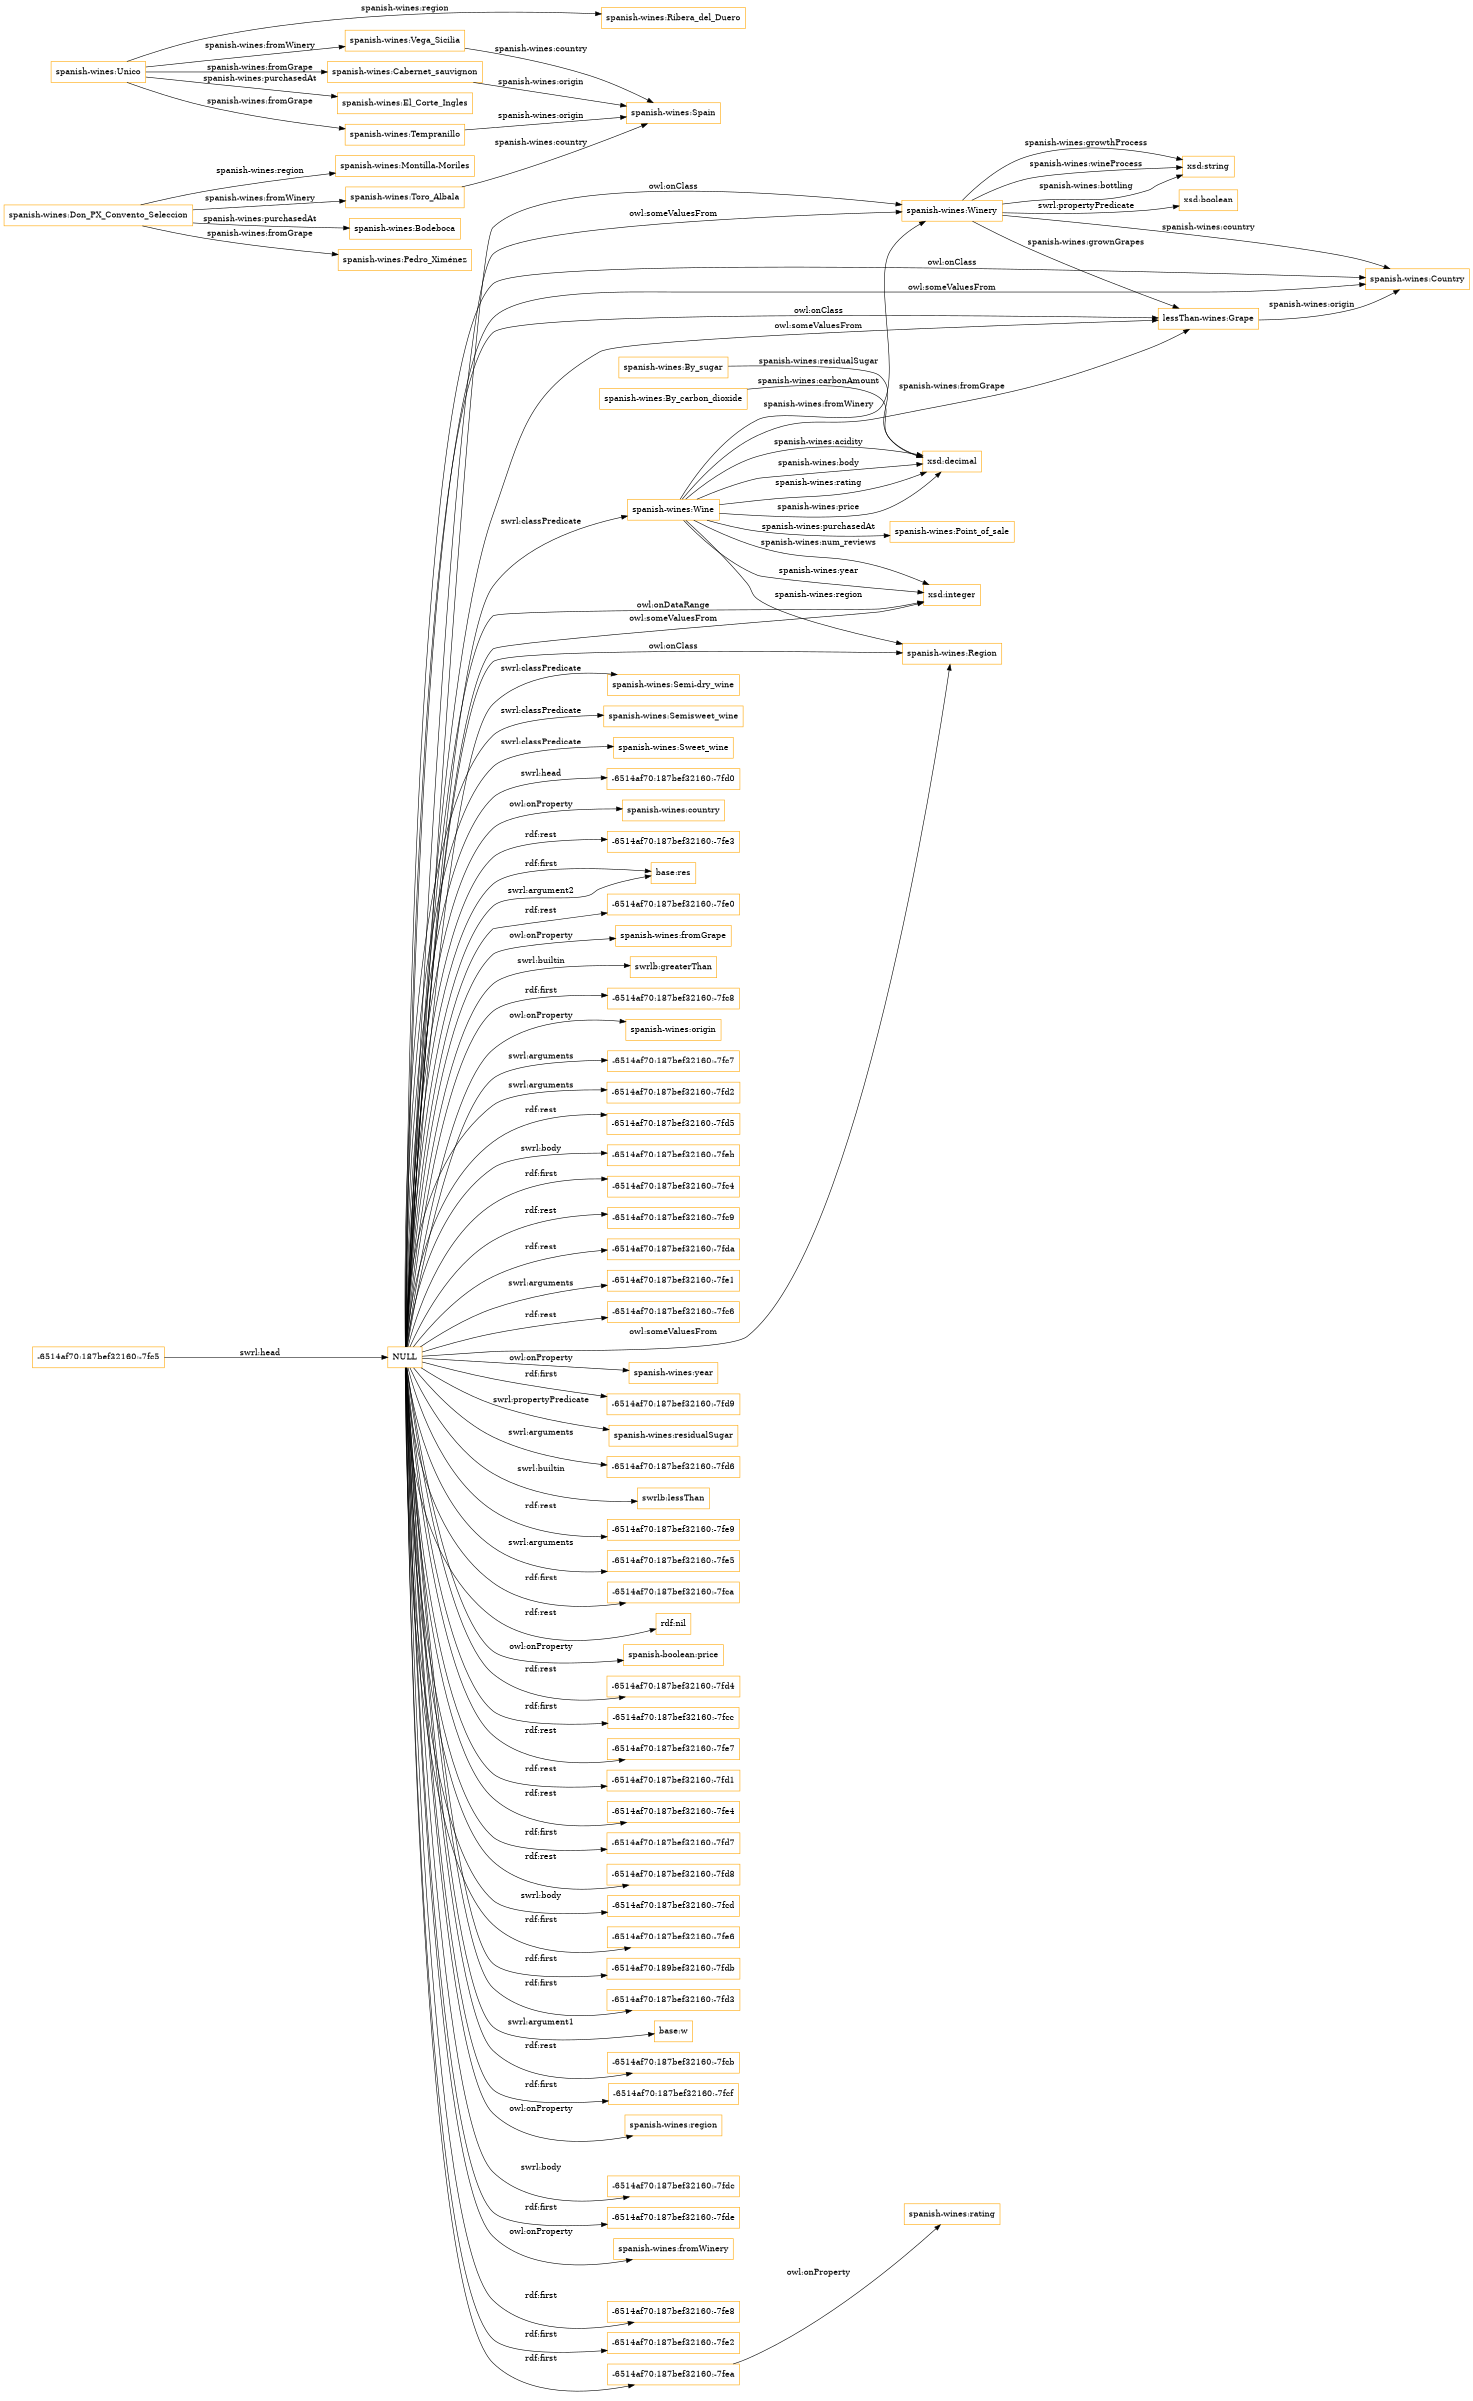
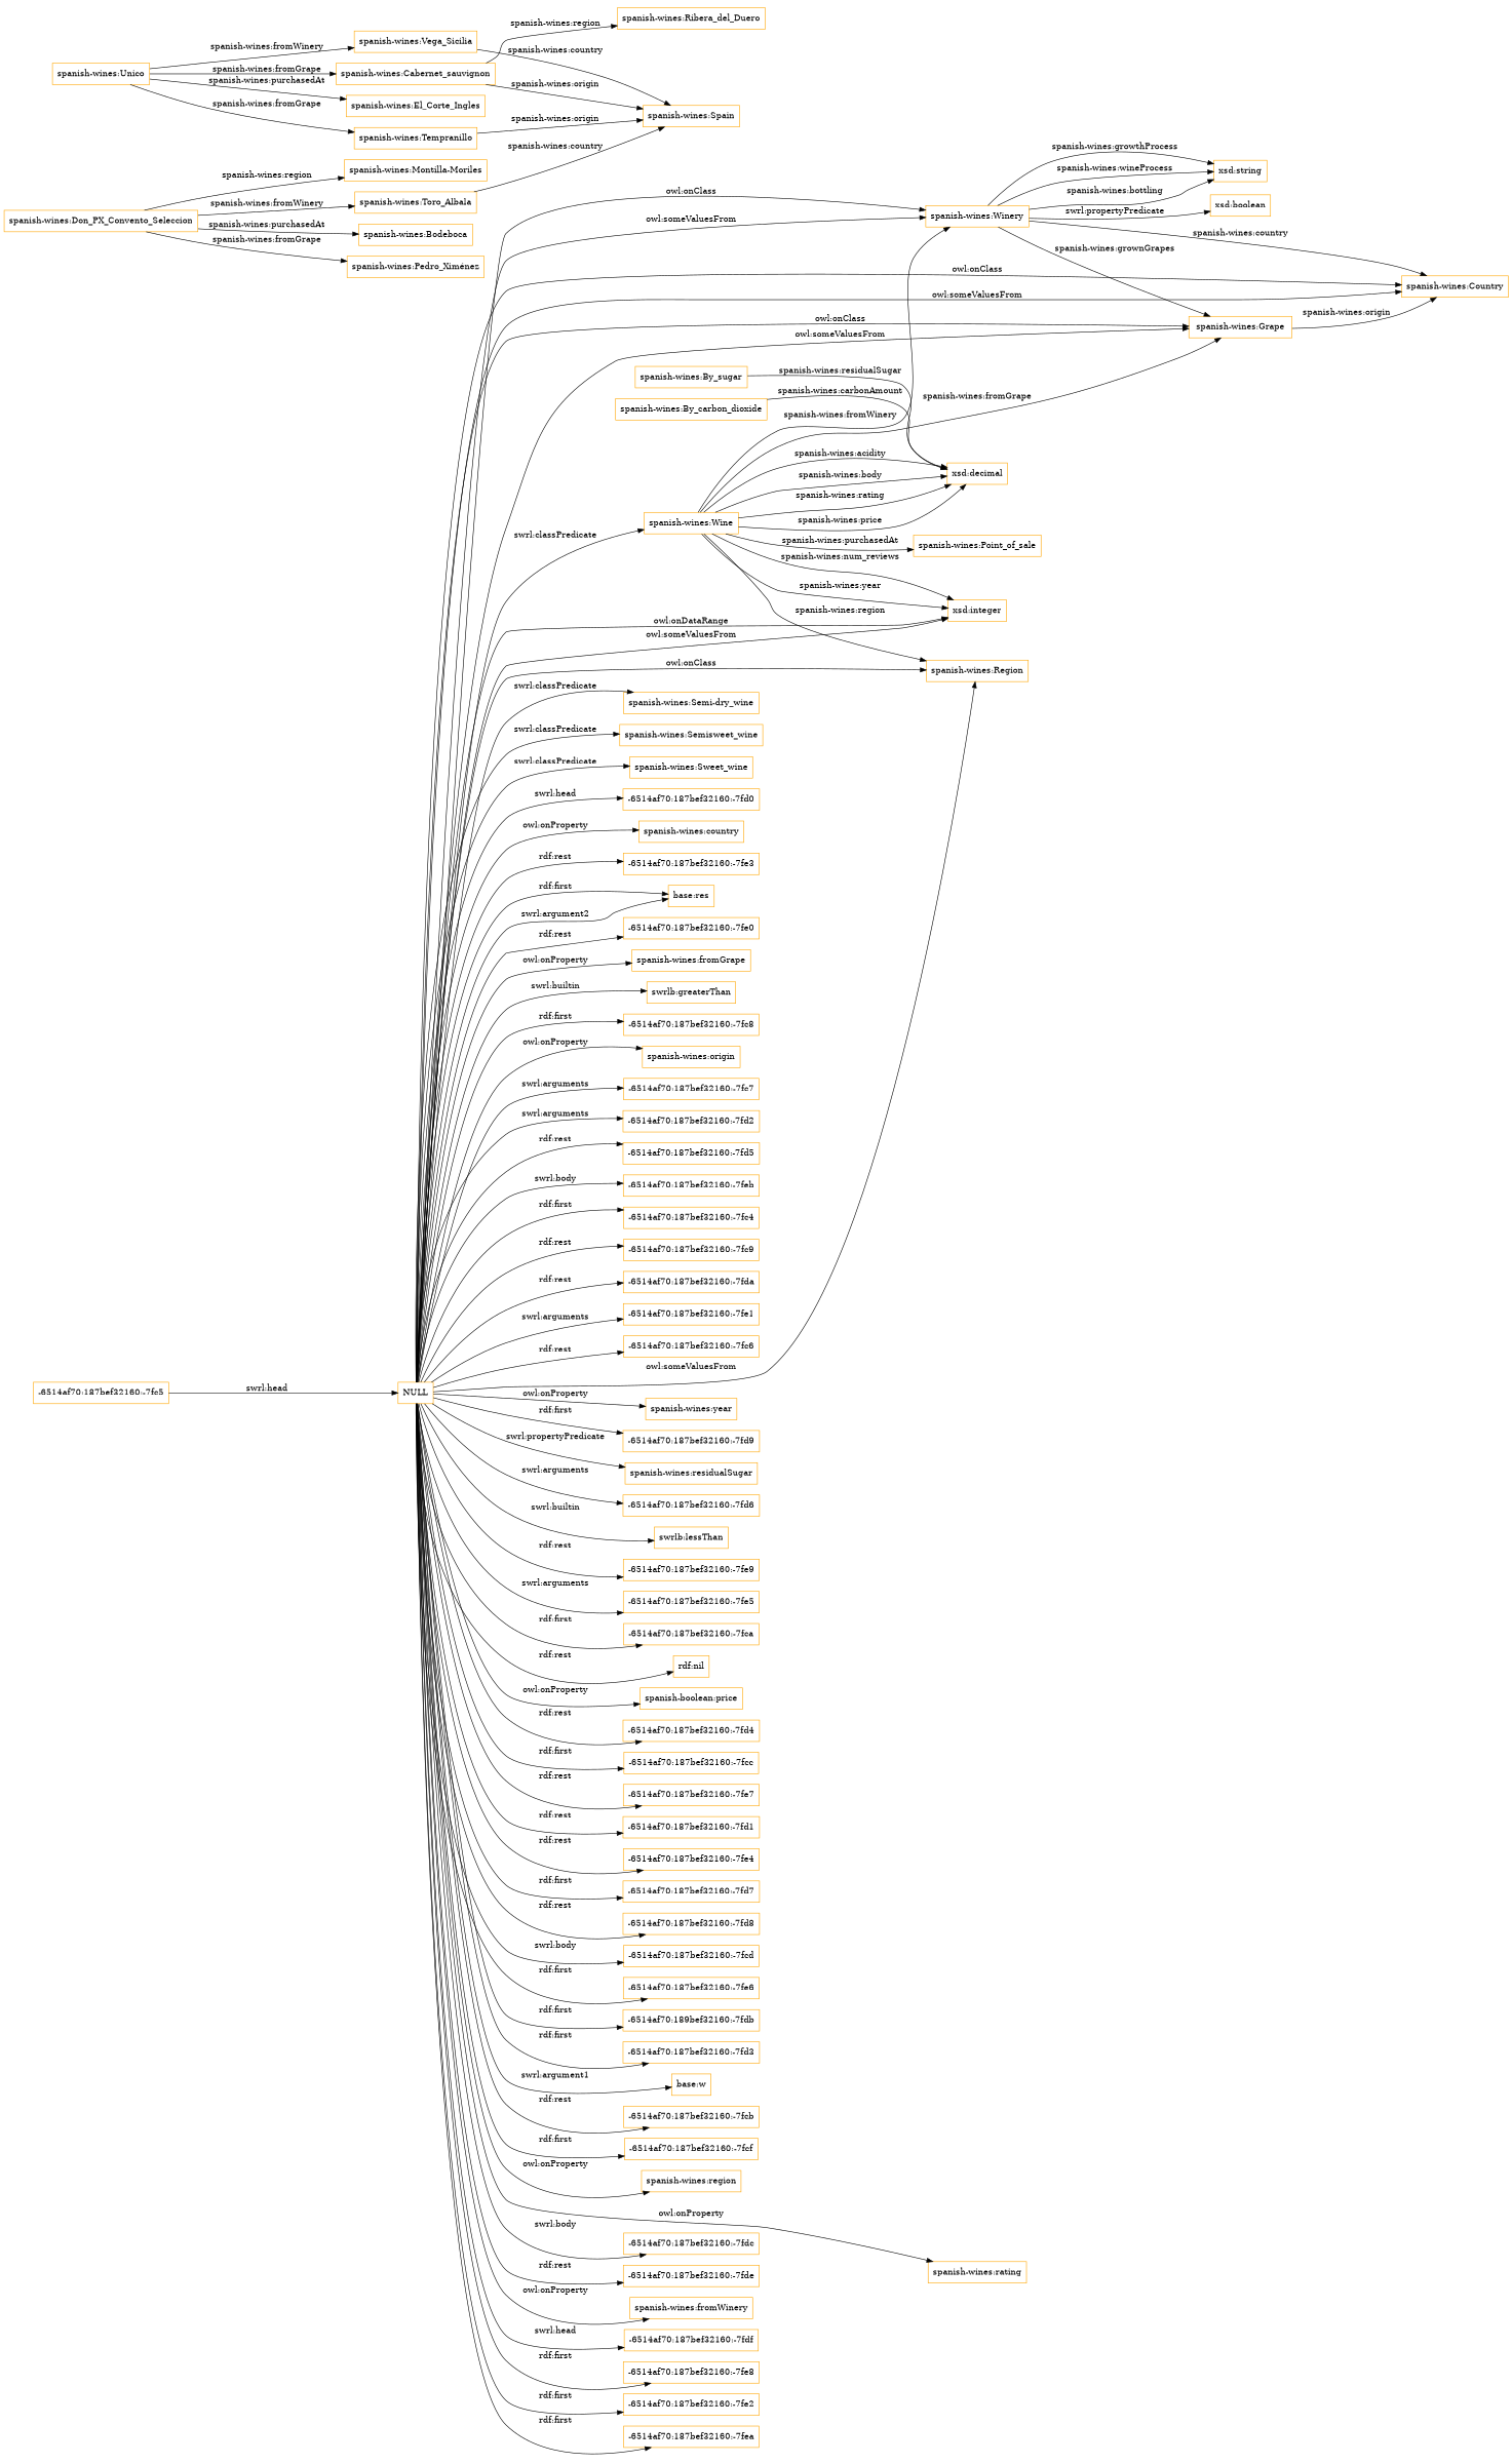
  digraph {
    rankdir=LR
    node [color=orange shape=rectangle]
    "spanish-wines:By_carbon_dioxide"
    "xsd:decimal"
    "spanish-wines:Winery"
    "spanish-wines:Country"
-   "spanish-wines:Grape" [label="lessThan-wines:Grape"]
+   "spanish-wines:Grape"
    "xsd:string"
    "xsd:boolean"
    "spanish-wines:Wine"
    "spanish-wines:Region"
    "spanish-wines:Point_of_sale"
    "xsd:integer"
    "spanish-wines:By_sugar"
    NULL
    "spanish-wines:Semi-dry_wine"
    "spanish-wines:Semisweet_wine"
    "spanish-wines:Sweet_wine"
    "-6514af70:187bef32160:-7fd0"
    "spanish-wines:country"
    "-6514af70:187bef32160:-7fe3"
    "base:res"
    "-6514af70:187bef32160:-7fe0"
    "spanish-wines:fromGrape"
    "swrlb:greaterThan"
    "-6514af70:187bef32160:-7fc8"
    "spanish-wines:origin"
    "-6514af70:187bef32160:-7fc7"
    "-6514af70:187bef32160:-7fd2"
    "-6514af70:187bef32160:-7fd5"
    "-6514af70:187bef32160:-7feb"
    "-6514af70:187bef32160:-7fc4"
    "-6514af70:187bef32160:-7fc9"
    "-6514af70:187bef32160:-7fda"
    "-6514af70:187bef32160:-7fe1"
    "-6514af70:187bef32160:-7fc6"
    "-6514af70:187bef32160:-7fea"
    "spanish-wines:year"
    "-6514af70:187bef32160:-7fd9"
    "spanish-wines:residualSugar"
    "-6514af70:187bef32160:-7fd6"
    "swrlb:lessThan"
    "-6514af70:187bef32160:-7fe9"
    "-6514af70:187bef32160:-7fe5"
    "-6514af70:187bef32160:-7fca"
    "rdf:nil"
    n45 [label="spanish-boolean:price"]
    "-6514af70:187bef32160:-7fd4"
    "-6514af70:187bef32160:-7fcc"
    "-6514af70:187bef32160:-7fe7"
    "-6514af70:187bef32160:-7fd1"
    "-6514af70:187bef32160:-7fe4"
    "-6514af70:187bef32160:-7fd7"
    "-6514af70:187bef32160:-7fd8"
    "-6514af70:187bef32160:-7fcd"
    "-6514af70:187bef32160:-7fe6"
    n55 [label="-6514af70:189bef32160:-7fdb"]
    "-6514af70:187bef32160:-7fd3"
    "base:w"
    "-6514af70:187bef32160:-7fcb"
    "-6514af70:187bef32160:-7fcf"
    "spanish-wines:region"
    "spanish-wines:rating"
    "-6514af70:187bef32160:-7fdc"
    "-6514af70:187bef32160:-7fde"
    "spanish-wines:fromWinery"
+   "-6514af70:187bef32160:-7fdf"
    "-6514af70:187bef32160:-7fe8"
    "-6514af70:187bef32160:-7fe2"
    "-6514af70:187bef32160:-7fc5"
    "spanish-wines:Toro_Albala"
    "spanish-wines:Spain"
    "spanish-wines:Vega_Sicilia"
    "spanish-wines:Unico"
    "spanish-wines:Ribera_del_Duero"
    "spanish-wines:Tempranillo"
    "spanish-wines:Cabernet_sauvignon"
    "spanish-wines:El_Corte_Ingles"
    "spanish-wines:Don_PX_Convento_Seleccion"
    "spanish-wines:Bodeboca"
    "spanish-wines:Pedro_Ximénez"
    "spanish-wines:Montilla-Moriles"
    "spanish-wines:By_carbon_dioxide" -> "xsd:decimal" [label="spanish-wines:carbonAmount"]
    "spanish-wines:Winery" -> "spanish-wines:Country" [label="spanish-wines:country"]
    "spanish-wines:Winery" -> "spanish-wines:Grape" [label="spanish-wines:grownGrapes"]
    "spanish-wines:Winery" -> "xsd:string" [label="spanish-wines:wineProcess"]
    "spanish-wines:Winery" -> "xsd:string" [label="spanish-wines:bottling"]
    "spanish-wines:Winery" -> "xsd:string" [label="spanish-wines:growthProcess"]
    "spanish-wines:Winery" -> "xsd:boolean" [label="swrl:propertyPredicate"]
    "spanish-wines:Grape" -> "spanish-wines:Country" [label="spanish-wines:origin"]
    "spanish-wines:Wine" -> "xsd:decimal" [label="spanish-wines:rating"]
    "spanish-wines:Wine" -> "xsd:decimal" [label="spanish-wines:price"]
    "spanish-wines:Wine" -> "xsd:decimal" [label="spanish-wines:acidity"]
    "spanish-wines:Wine" -> "xsd:decimal" [label="spanish-wines:body"]
    "spanish-wines:Wine" -> "spanish-wines:Winery" [label="spanish-wines:fromWinery"]
    "spanish-wines:Wine" -> "spanish-wines:Grape" [label="spanish-wines:fromGrape"]
    "spanish-wines:Wine" -> "spanish-wines:Region" [label="spanish-wines:region"]
    "spanish-wines:Wine" -> "spanish-wines:Point_of_sale" [label="spanish-wines:purchasedAt"]
    "spanish-wines:Wine" -> "xsd:integer" [label="spanish-wines:year"]
    "spanish-wines:Wine" -> "xsd:integer" [label="spanish-wines:num_reviews"]
    "spanish-wines:By_sugar" -> "xsd:decimal" [label="spanish-wines:residualSugar"]
    NULL -> "spanish-wines:Winery" [label="owl:onClass"]
    NULL -> "spanish-wines:Winery" [label="owl:someValuesFrom"]
    NULL -> "spanish-wines:Country" [label="owl:onClass"]
    NULL -> "spanish-wines:Country" [label="owl:someValuesFrom"]
    NULL -> "spanish-wines:Grape" [label="owl:onClass"]
    NULL -> "spanish-wines:Grape" [label="owl:someValuesFrom"]
    NULL -> "spanish-wines:Wine" [label="swrl:classPredicate"]
    NULL -> "spanish-wines:Region" [label="owl:onClass"]
    NULL -> "spanish-wines:Region" [label="owl:someValuesFrom"]
    NULL -> "xsd:integer" [label="owl:onDataRange"]
    NULL -> "xsd:integer" [label="owl:someValuesFrom"]
    NULL -> "spanish-wines:Semi-dry_wine" [label="swrl:classPredicate"]
    NULL -> "spanish-wines:Semisweet_wine" [label="swrl:classPredicate"]
    NULL -> "spanish-wines:Sweet_wine" [label="swrl:classPredicate"]
    NULL -> "-6514af70:187bef32160:-7fd0" [label="swrl:head"]
    NULL -> "spanish-wines:country" [label="owl:onProperty"]
    NULL -> "-6514af70:187bef32160:-7fe3" [label="rdf:rest"]
    NULL -> "base:res" [label="rdf:first"]
    NULL -> "base:res" [label="swrl:argument2"]
    NULL -> "-6514af70:187bef32160:-7fe0" [label="rdf:rest"]
    NULL -> "spanish-wines:fromGrape" [label="owl:onProperty"]
    NULL -> "swrlb:greaterThan" [label="swrl:builtin"]
    NULL -> "-6514af70:187bef32160:-7fc8" [label="rdf:first"]
    NULL -> "spanish-wines:origin" [label="owl:onProperty"]
    NULL -> "-6514af70:187bef32160:-7fc7" [label="swrl:arguments"]
    NULL -> "-6514af70:187bef32160:-7fd2" [label="swrl:arguments"]
    NULL -> "-6514af70:187bef32160:-7fd5" [label="rdf:rest"]
    NULL -> "-6514af70:187bef32160:-7feb" [label="swrl:body"]
    NULL -> "-6514af70:187bef32160:-7fc4" [label="rdf:first"]
    NULL -> "-6514af70:187bef32160:-7fc9" [label="rdf:rest"]
    NULL -> "-6514af70:187bef32160:-7fda" [label="rdf:rest"]
    NULL -> "-6514af70:187bef32160:-7fe1" [label="swrl:arguments"]
    NULL -> "-6514af70:187bef32160:-7fc6" [label="rdf:rest"]
    NULL -> "-6514af70:187bef32160:-7fea" [label="rdf:first"]
    NULL -> "spanish-wines:year" [label="owl:onProperty"]
    NULL -> "-6514af70:187bef32160:-7fd9" [label="rdf:first"]
    NULL -> "spanish-wines:residualSugar" [label="swrl:propertyPredicate"]
    NULL -> "-6514af70:187bef32160:-7fd6" [label="swrl:arguments"]
    NULL -> "swrlb:lessThan" [label="swrl:builtin"]
    NULL -> "-6514af70:187bef32160:-7fe9" [label="rdf:rest"]
    NULL -> "-6514af70:187bef32160:-7fe5" [label="swrl:arguments"]
    NULL -> "-6514af70:187bef32160:-7fca" [label="rdf:first"]
    NULL -> "rdf:nil" [label="rdf:rest"]
    NULL -> n45 [label="owl:onProperty"]
    NULL -> "-6514af70:187bef32160:-7fd4" [label="rdf:rest"]
    NULL -> "-6514af70:187bef32160:-7fcc" [label="rdf:first"]
    NULL -> "-6514af70:187bef32160:-7fe7" [label="rdf:rest"]
    NULL -> "-6514af70:187bef32160:-7fd1" [label="rdf:rest"]
    NULL -> "-6514af70:187bef32160:-7fe4" [label="rdf:rest"]
    NULL -> "-6514af70:187bef32160:-7fd7" [label="rdf:first"]
    NULL -> "-6514af70:187bef32160:-7fd8" [label="rdf:rest"]
    NULL -> "-6514af70:187bef32160:-7fcd" [label="swrl:body"]
    NULL -> "-6514af70:187bef32160:-7fe6" [label="rdf:first"]
    NULL -> n55 [label="rdf:first"]
    NULL -> "-6514af70:187bef32160:-7fd3" [label="rdf:first"]
    NULL -> "base:w" [label="swrl:argument1"]
    NULL -> "-6514af70:187bef32160:-7fcb" [label="rdf:rest"]
    NULL -> "-6514af70:187bef32160:-7fcf" [label="rdf:first"]
    NULL -> "spanish-wines:region" [label="owl:onProperty"]
-   "-6514af70:187bef32160:-7fea" -> "spanish-wines:rating" [label="owl:onProperty"]
+   NULL -> "spanish-wines:rating" [label="owl:onProperty"]
    NULL -> "-6514af70:187bef32160:-7fdc" [label="swrl:body"]
-   NULL -> "-6514af70:187bef32160:-7fde" [label="rdf:first"]
+   NULL -> "-6514af70:187bef32160:-7fde" [label="rdf:rest"]
    NULL -> "spanish-wines:fromWinery" [label="owl:onProperty"]
+   NULL -> "-6514af70:187bef32160:-7fdf" [label="swrl:head"]
    NULL -> "-6514af70:187bef32160:-7fe8" [label="rdf:first"]
    NULL -> "-6514af70:187bef32160:-7fe2" [label="rdf:first"]
    "-6514af70:187bef32160:-7fc5" -> NULL [label="swrl:head"]
    "spanish-wines:Toro_Albala" -> "spanish-wines:Spain" [label="spanish-wines:country"]
    "spanish-wines:Vega_Sicilia" -> "spanish-wines:Spain" [label="spanish-wines:country"]
    "spanish-wines:Unico" -> "spanish-wines:Vega_Sicilia" [label="spanish-wines:fromWinery"]
-   "spanish-wines:Unico" -> "spanish-wines:Ribera_del_Duero" [label="spanish-wines:region"]
+   "spanish-wines:Cabernet_sauvignon" -> "spanish-wines:Ribera_del_Duero" [label="spanish-wines:region"]
    "spanish-wines:Unico" -> "spanish-wines:Tempranillo" [label="spanish-wines:fromGrape"]
    "spanish-wines:Unico" -> "spanish-wines:Cabernet_sauvignon" [label="spanish-wines:fromGrape"]
    "spanish-wines:Unico" -> "spanish-wines:El_Corte_Ingles" [label="spanish-wines:purchasedAt"]
    "spanish-wines:Tempranillo" -> "spanish-wines:Spain" [label="spanish-wines:origin"]
    "spanish-wines:Cabernet_sauvignon" -> "spanish-wines:Spain" [label="spanish-wines:origin"]
    "spanish-wines:Don_PX_Convento_Seleccion" -> "spanish-wines:Toro_Albala" [label="spanish-wines:fromWinery"]
    "spanish-wines:Don_PX_Convento_Seleccion" -> "spanish-wines:Bodeboca" [label="spanish-wines:purchasedAt"]
    "spanish-wines:Don_PX_Convento_Seleccion" -> "spanish-wines:Pedro_Ximénez" [label="spanish-wines:fromGrape"]
    "spanish-wines:Don_PX_Convento_Seleccion" -> "spanish-wines:Montilla-Moriles" [label="spanish-wines:region"]
  }
